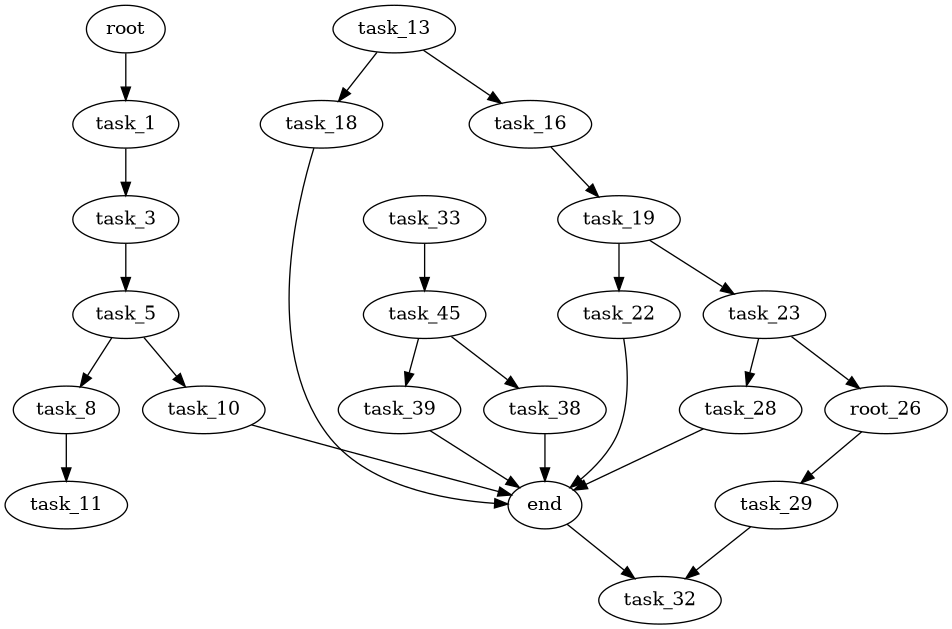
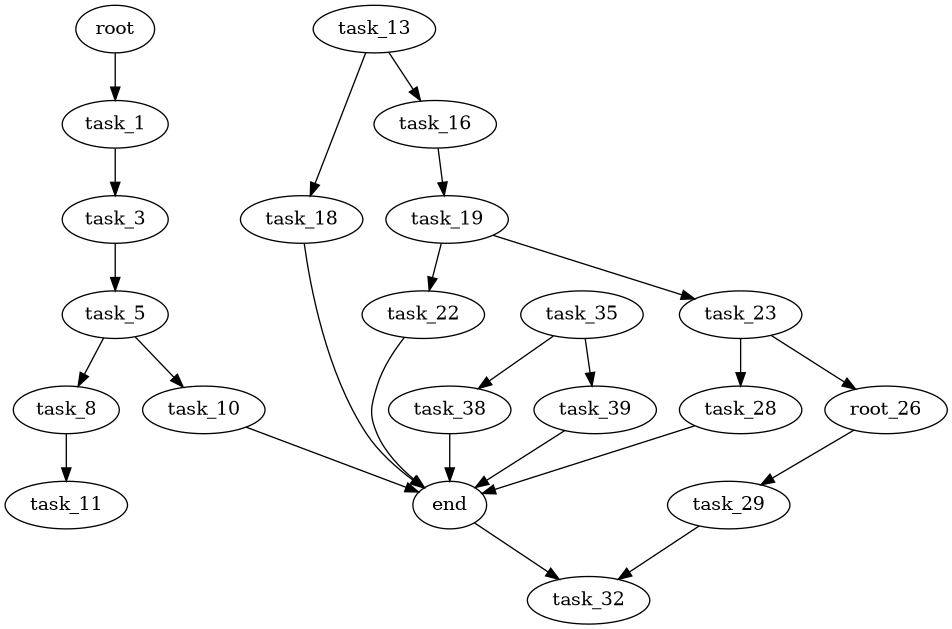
  digraph {
    root
    task_1
    task_3
    task_5
    task_8
    task_10
    task_11
    end
    task_32
    task_13
    task_16
    task_18
    task_19
    task_22
    task_23
    n16 [label=root_26]
    task_28
    task_29
-   task_33
-   task_35 [label=task_45]
+   task_35
    task_38
    task_39
    root -> task_1
    task_1 -> task_3
    task_3 -> task_5
    task_5 -> task_8
    task_5 -> task_10
    task_8 -> task_11
    task_10 -> end
    end -> task_32
    task_13 -> task_16
    task_13 -> task_18
    task_16 -> task_19
    task_18 -> end
    task_19 -> task_22
    task_19 -> task_23
    task_22 -> end
    task_23 -> n16
    task_23 -> task_28
    n16 -> task_29
    task_28 -> end
    task_29 -> task_32
-   task_33 -> task_35
    task_35 -> task_38
    task_35 -> task_39
    task_38 -> end
    task_39 -> end
  }
